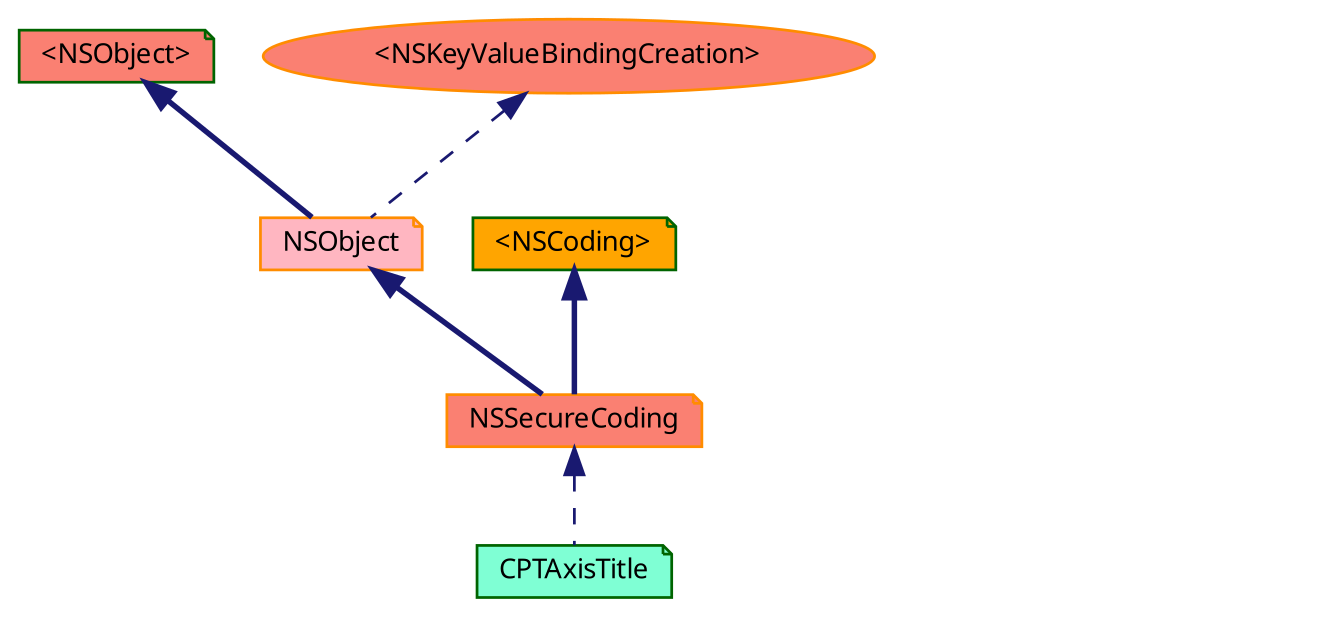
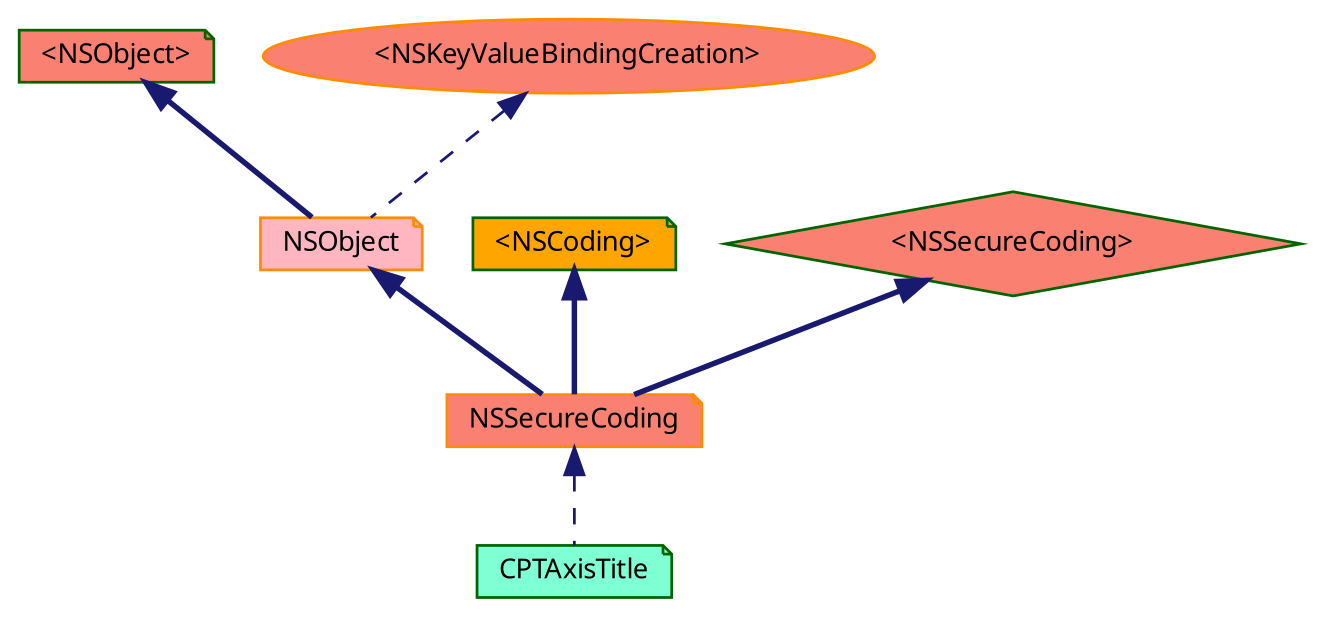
  digraph {
    node [color=darkgreen fillcolor=salmon fontname="Lucinda Grande" fontsize=10 shape=note style=filled]
    edge [color=midnightblue dir=back fontname="Lucinda Grande" fontsize=10 labelfontname="Lucinda Grande" labelfontsize=10 style=bold]
    n1 [fillcolor=aquamarine fontcolor=black height=0.2 label=CPTAxisTitle width=0.4]
    n2 [color=darkorange height=0.2 label=NSSecureCoding width=0.4]
    n3 [color=darkorange fillcolor=lightpink height=0.2 label=NSObject width=0.4]
    n4 [height=0.2 label="\<NSObject\>" width=0.4]
    n5 [color=darkorange height=0.2 label="\<NSKeyValueBindingCreation\>" shape=ellipse width=0.4]
    n6 [fillcolor=orange height=0.2 label="\<NSCoding\>" width=0.4]
+   n7 [height=0.2 label="\<NSSecureCoding\>" shape=diamond width=0.4]
    n2 -> n1 [style=dashed]
    n3 -> n2
    n4 -> n3
    n5 -> n3 [style=dashed]
    n6 -> n2
+   n7 -> n2
  }
